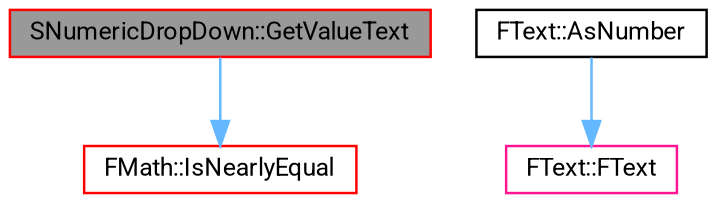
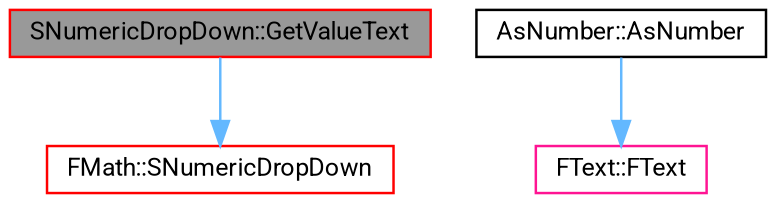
  digraph {
    fontname=Roboto
    rankdir=TB
    node [color=red fillcolor=white fontname=Roboto fontsize=10 shape=box style=filled]
    edge [color=steelblue1 fontname=Roboto fontsize=10 labelfontname=Helvetica labelfontsize=10 style=solid]
    n1 [fillcolor=grey60 fontcolor=black height=0.2 label="SNumericDropDown::GetValueText" width=0.4]
-   n2 [height=0.2 label="FMath::IsNearlyEqual" width=0.4]
-   n3 [color=black height=0.2 label="FText::AsNumber" width=0.4]
+   n2 [height=0.2 label="FMath::SNumericDropDown" width=0.4]
+   n3 [color=black height=0.2 label="AsNumber::AsNumber" width=0.4]
    n4 [color=deeppink height=0.2 label="FText::FText" width=0.4]
    n1 -> n2
    n3 -> n4
  }
